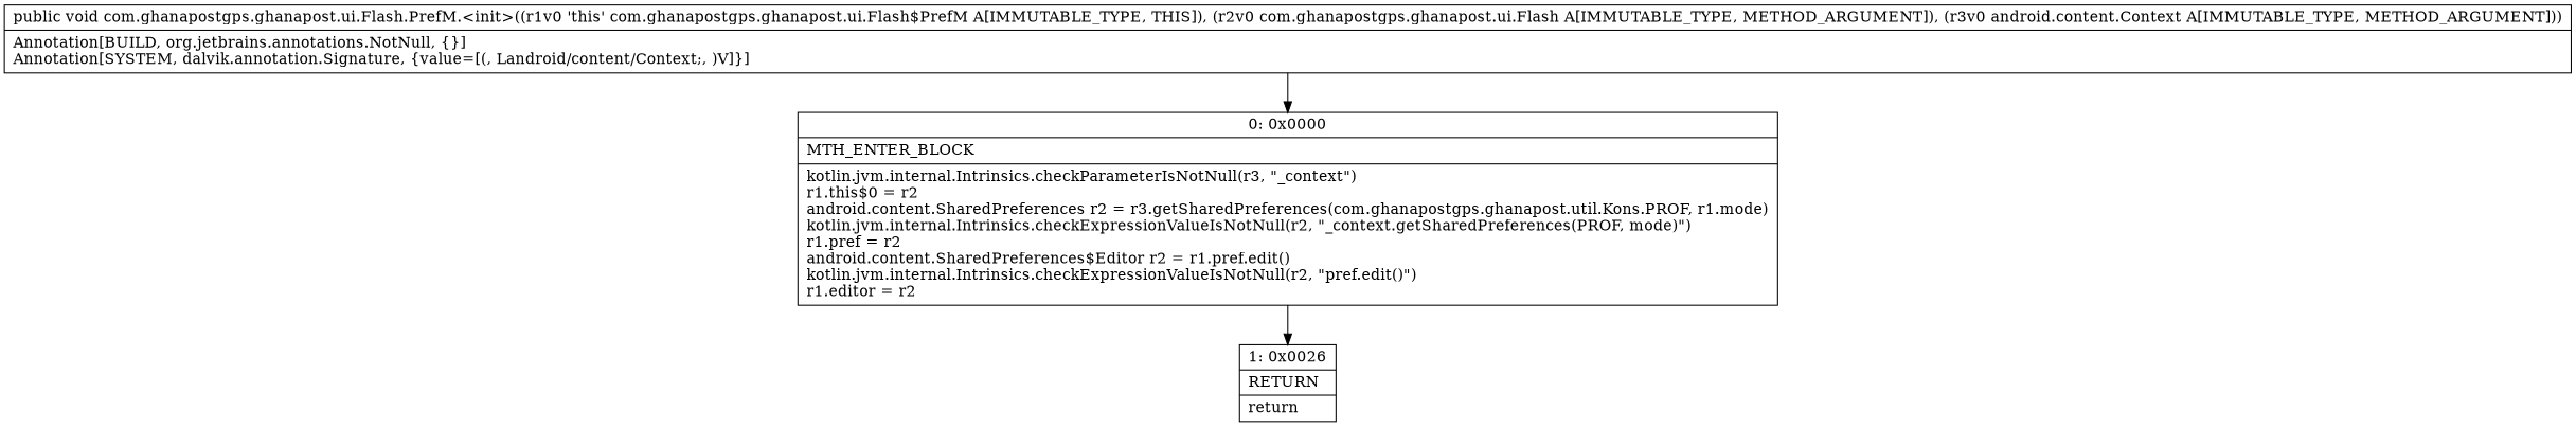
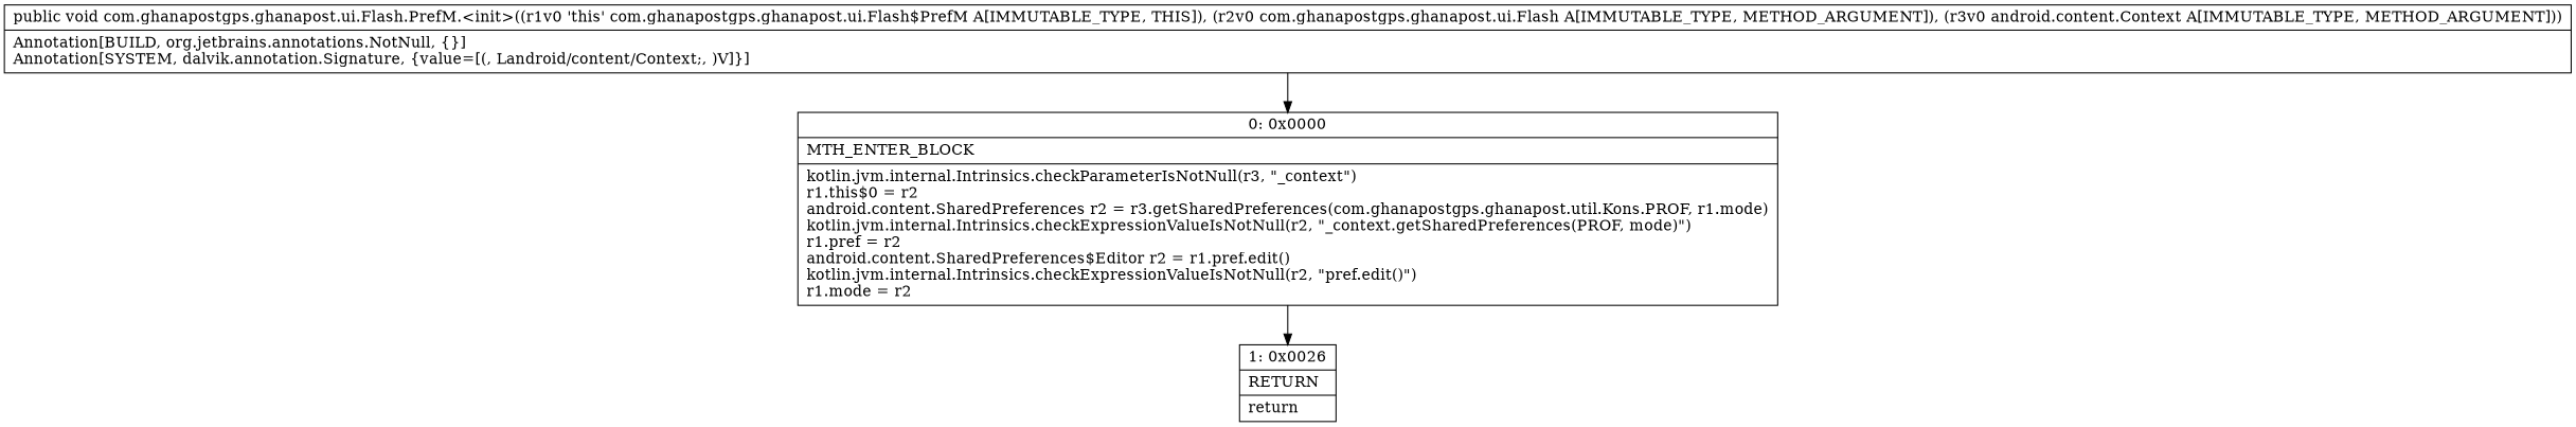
  digraph {
    node [shape=record]
-   n1 [label="{0\:\ 0x0000|MTH_ENTER_BLOCK\l|kotlin.jvm.internal.Intrinsics.checkParameterIsNotNull(r3, \"_context\")\lr1.this$0 = r2\landroid.content.SharedPreferences r2 = r3.getSharedPreferences(com.ghanapostgps.ghanapost.util.Kons.PROF, r1.mode)\lkotlin.jvm.internal.Intrinsics.checkExpressionValueIsNotNull(r2, \"_context.getSharedPreferences(PROF, mode)\")\lr1.pref = r2\landroid.content.SharedPreferences$Editor r2 = r1.pref.edit()\lkotlin.jvm.internal.Intrinsics.checkExpressionValueIsNotNull(r2, \"pref.edit()\")\lr1.editor = r2\l}"]
+   n1 [label="{0\:\ 0x0000|MTH_ENTER_BLOCK\l|kotlin.jvm.internal.Intrinsics.checkParameterIsNotNull(r3, \"_context\")\lr1.this$0 = r2\landroid.content.SharedPreferences r2 = r3.getSharedPreferences(com.ghanapostgps.ghanapost.util.Kons.PROF, r1.mode)\lkotlin.jvm.internal.Intrinsics.checkExpressionValueIsNotNull(r2, \"_context.getSharedPreferences(PROF, mode)\")\lr1.pref = r2\landroid.content.SharedPreferences$Editor r2 = r1.pref.edit()\lkotlin.jvm.internal.Intrinsics.checkExpressionValueIsNotNull(r2, \"pref.edit()\")\lr1.mode = r2\l}"]
    n2 [label="{1\:\ 0x0026|RETURN\l|return\l}"]
    n3 [label="{public void com.ghanapostgps.ghanapost.ui.Flash.PrefM.\<init\>((r1v0 'this' com.ghanapostgps.ghanapost.ui.Flash$PrefM A[IMMUTABLE_TYPE, THIS]), (r2v0 com.ghanapostgps.ghanapost.ui.Flash A[IMMUTABLE_TYPE, METHOD_ARGUMENT]), (r3v0 android.content.Context A[IMMUTABLE_TYPE, METHOD_ARGUMENT]))  | Annotation[BUILD, org.jetbrains.annotations.NotNull, \{\}]\lAnnotation[SYSTEM, dalvik.annotation.Signature, \{value=[(, Landroid\/content\/Context;, )V]\}]\l}"]
    n1 -> n2
    n3 -> n1
  }
